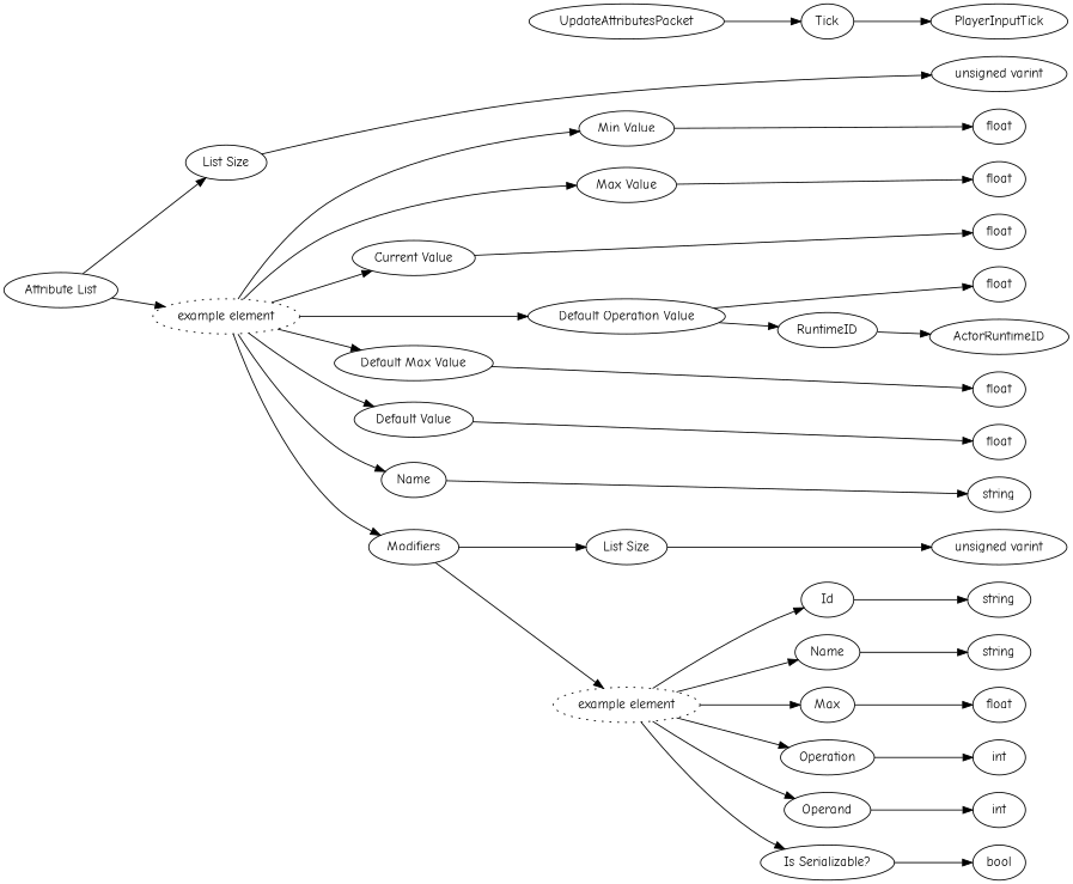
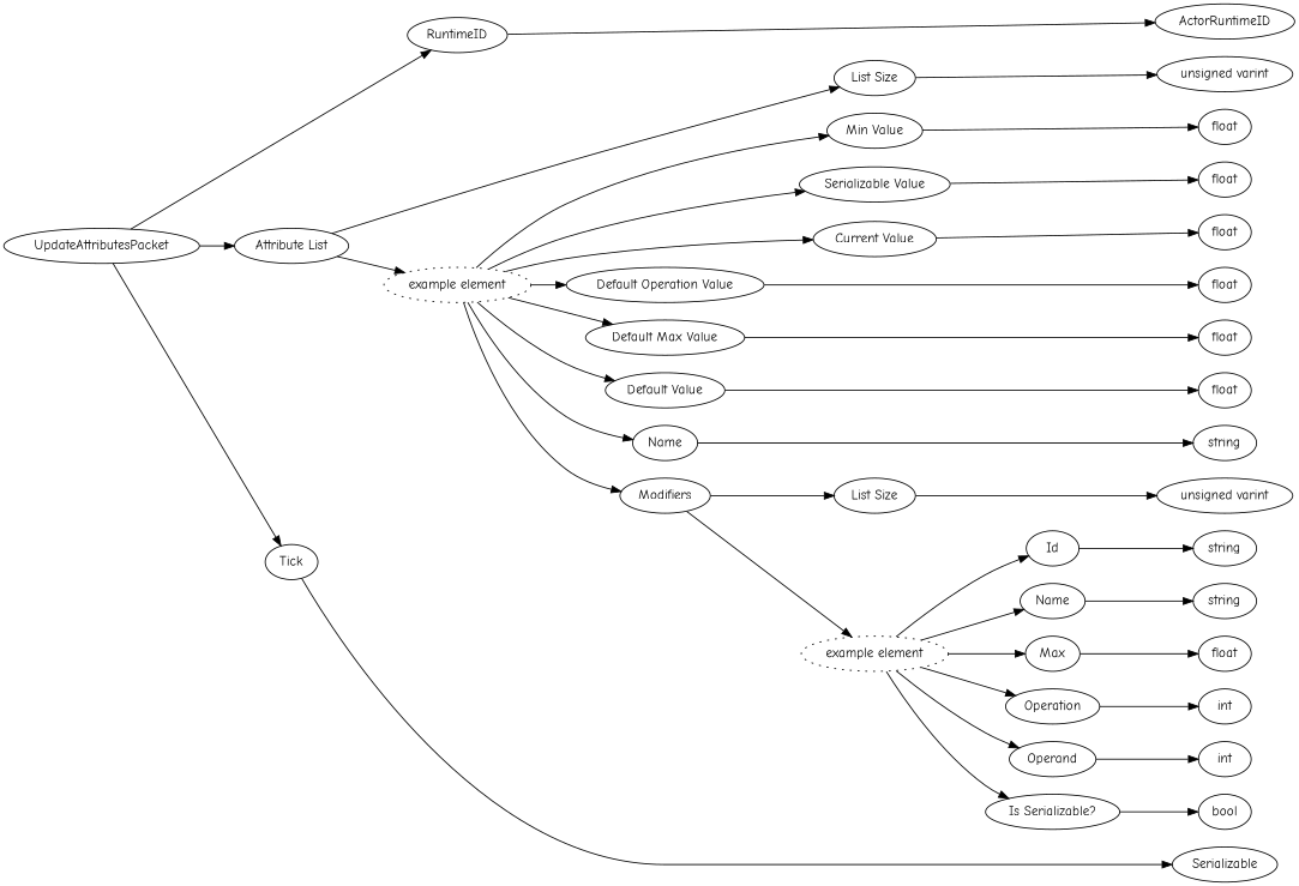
  digraph {
    fontname="Comic Neue"
    rankdir=LR
    node [fontname="Comic Neue"]
    edge [fontname="Comic Neue"]
    n1 [label=ActorRuntimeID]
    n2 [label="unsigned varint"]
    n3 [label=float]
    n4 [label=float]
    n5 [label=float]
    n6 [label=float]
    n7 [label=float]
    n8 [label=float]
    n9 [label=string]
    n10 [label="unsigned varint"]
    n11 [label=string]
    n12 [label=string]
    n13 [label=float]
    n14 [label=int]
    n15 [label=int]
    n16 [label=bool]
-   n17 [label=PlayerInputTick]
+   n17 [label=Serializable]
    n18 [label=UpdateAttributesPacket]
    n19 [label=RuntimeID]
    n20 [label="Attribute List"]
    n21 [label=Tick]
    n22 [label="List Size"]
    n23 [label="example element" style=dotted]
    n24 [label="Min Value"]
-   n25 [label="Max Value"]
+   n25 [label="Serializable Value"]
    n26 [label="Current Value"]
    n27 [label="Default Operation Value"]
    n28 [label="Default Max Value"]
    n29 [label="Default Value"]
    n30 [label=Name]
    n31 [label=Modifiers]
    n32 [label="List Size"]
    n33 [label="example element" style=dotted]
    n34 [label=Id]
    n35 [label=Name]
    n36 [label=Max]
    n37 [label=Operation]
    n38 [label=Operand]
    n39 [label="Is Serializable?"]
    subgraph sub_1 {
      rank=max
      n1
      n2
      n3
      n4
      n5
      n6
      n7
      n8
      n9
      n10
      n11
      n12
      n13
      n14
      n15
      n16
      n17
    }
-   n27 -> n19
+   n18 -> n19
+   n18 -> n20
    n18 -> n21
    n19 -> n1
    n20 -> n22
    n20 -> n23
    n21 -> n17
    n22 -> n2
    n23 -> n24
    n23 -> n25
    n23 -> n26
    n23 -> n27
    n23 -> n28
    n23 -> n29
    n23 -> n30
    n23 -> n31
    n24 -> n3
    n25 -> n4
    n26 -> n5
    n27 -> n6
    n28 -> n7
    n29 -> n8
    n30 -> n9
    n31 -> n32
    n31 -> n33
    n32 -> n10
    n33 -> n34
    n33 -> n35
    n33 -> n36
    n33 -> n37
    n33 -> n38
    n33 -> n39
    n34 -> n11
    n35 -> n12
    n36 -> n13
    n37 -> n14
    n38 -> n15
    n39 -> n16
  }
